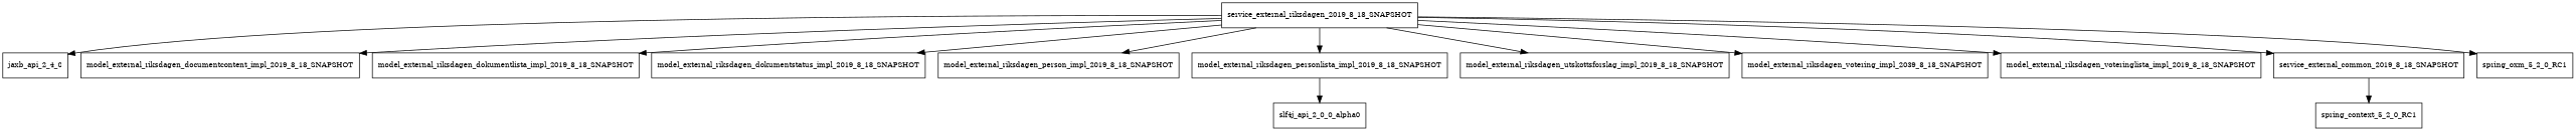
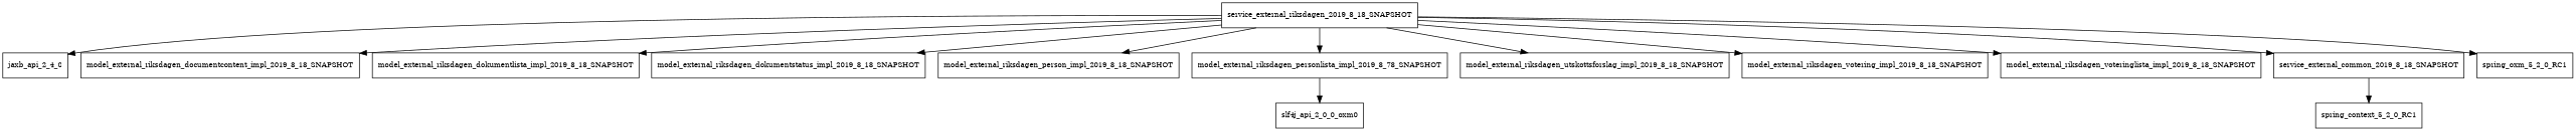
  digraph {
    node [fontsize=10.0 shape=box]
    service_external_riksdagen_2019_8_18_SNAPSHOT
    jaxb_api_2_4_0
    model_external_riksdagen_documentcontent_impl_2019_8_18_SNAPSHOT
    model_external_riksdagen_dokumentlista_impl_2019_8_18_SNAPSHOT
    model_external_riksdagen_dokumentstatus_impl_2019_8_18_SNAPSHOT
    model_external_riksdagen_person_impl_2019_8_18_SNAPSHOT
-   model_external_riksdagen_personlista_impl_2019_8_18_SNAPSHOT
+   model_external_riksdagen_personlista_impl_2019_8_18_SNAPSHOT [label=model_external_riksdagen_personlista_impl_2019_8_78_SNAPSHOT]
    model_external_riksdagen_utskottsforslag_impl_2019_8_18_SNAPSHOT
-   model_external_riksdagen_votering_impl_2019_8_18_SNAPSHOT [label=model_external_riksdagen_votering_impl_2039_8_18_SNAPSHOT]
+   model_external_riksdagen_votering_impl_2019_8_18_SNAPSHOT
    model_external_riksdagen_voteringlista_impl_2019_8_18_SNAPSHOT
    service_external_common_2019_8_18_SNAPSHOT
    spring_oxm_5_2_0_RC1
-   slf4j_api_2_0_0_alpha0
+   slf4j_api_2_0_0_alpha0 [label=slf4j_api_2_0_0_oxm0]
    spring_context_5_2_0_RC1
    service_external_riksdagen_2019_8_18_SNAPSHOT -> jaxb_api_2_4_0
    service_external_riksdagen_2019_8_18_SNAPSHOT -> model_external_riksdagen_documentcontent_impl_2019_8_18_SNAPSHOT
    service_external_riksdagen_2019_8_18_SNAPSHOT -> model_external_riksdagen_dokumentlista_impl_2019_8_18_SNAPSHOT
    service_external_riksdagen_2019_8_18_SNAPSHOT -> model_external_riksdagen_dokumentstatus_impl_2019_8_18_SNAPSHOT
    service_external_riksdagen_2019_8_18_SNAPSHOT -> model_external_riksdagen_person_impl_2019_8_18_SNAPSHOT
    service_external_riksdagen_2019_8_18_SNAPSHOT -> model_external_riksdagen_personlista_impl_2019_8_18_SNAPSHOT
    service_external_riksdagen_2019_8_18_SNAPSHOT -> model_external_riksdagen_utskottsforslag_impl_2019_8_18_SNAPSHOT
    service_external_riksdagen_2019_8_18_SNAPSHOT -> model_external_riksdagen_votering_impl_2019_8_18_SNAPSHOT
    service_external_riksdagen_2019_8_18_SNAPSHOT -> model_external_riksdagen_voteringlista_impl_2019_8_18_SNAPSHOT
    service_external_riksdagen_2019_8_18_SNAPSHOT -> service_external_common_2019_8_18_SNAPSHOT
    service_external_riksdagen_2019_8_18_SNAPSHOT -> spring_oxm_5_2_0_RC1
    model_external_riksdagen_personlista_impl_2019_8_18_SNAPSHOT -> slf4j_api_2_0_0_alpha0
    service_external_common_2019_8_18_SNAPSHOT -> spring_context_5_2_0_RC1
  }
